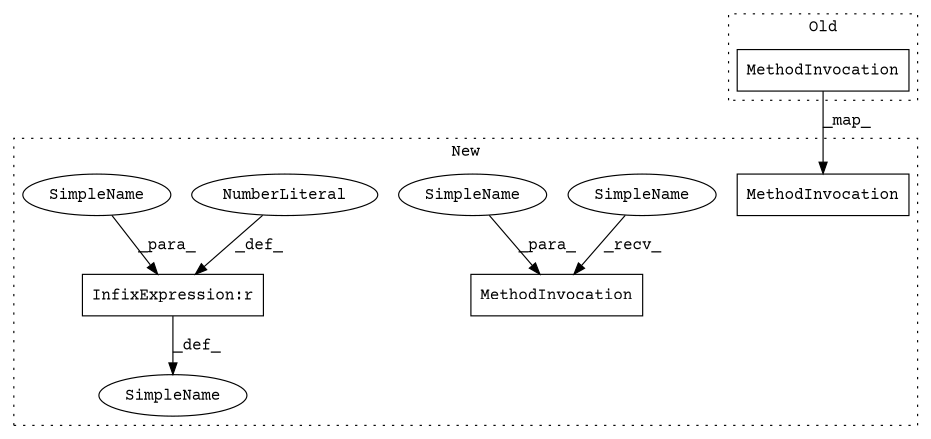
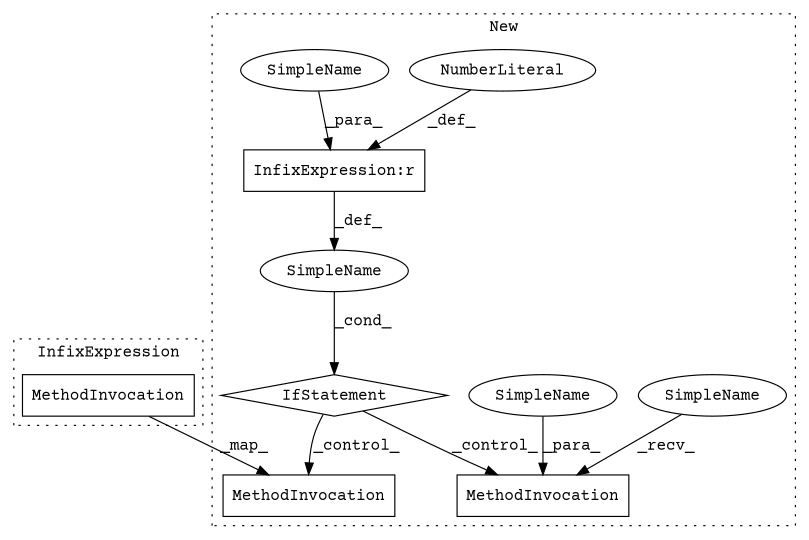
  digraph {
    fontname="Courier Prime"
    node [a=42 fontname="Courier Prime" shape=ellipse]
    edge [fontname="Courier Prime"]
+   n1 [a=25 l="4,2" label=IfStatement s="5835,5865" shape=diamond]
    n2 [a=32 l="7,1" label=MethodInvocation s="6026,6074" shape=box]
    n3 [a=32 l="7,1" label=MethodInvocation s="5895,5981" shape=box]
    n4 [a=34 l=1 label=NumberLiteral s=5864]
    n5 [l=17 label=SimpleName s=6008]
    n6 [label=SimpleName]
    n7 [label=SimpleName]
    n8 [label=SimpleName]
    n9 [a=27 l=3 label="InfixExpression:r" s=5861 shape=box]
    n10 [a=32 l="7,1" label=MethodInvocation s="5934,6018" shape=box]
    subgraph cluster_1 {
      label=New
      style=dotted
+     n1
      n2
      n3
      n4
      n5
      n6
      n7
      n8
      n9
    }
    subgraph cluster_2 {
-     label=Old
+     label=InfixExpression
      style=dotted
      n10
    }
+   n1 -> n2 [label=_control_]
+   n1 -> n3 [label=_control_]
    n4 -> n9 [label=_def_]
    n5 -> n2 [label=_recv_]
+   n6 -> n1 [label=_cond_]
    n7 -> n2 [label=_para_]
    n8 -> n9 [label=_para_]
    n9 -> n6 [label=_def_]
    n10 -> n3 [label=_map_]
  }
